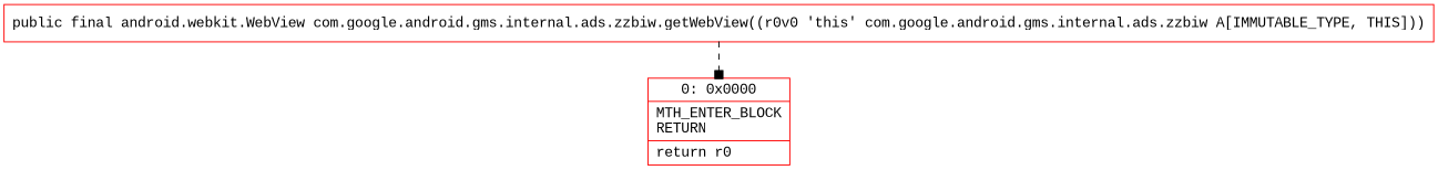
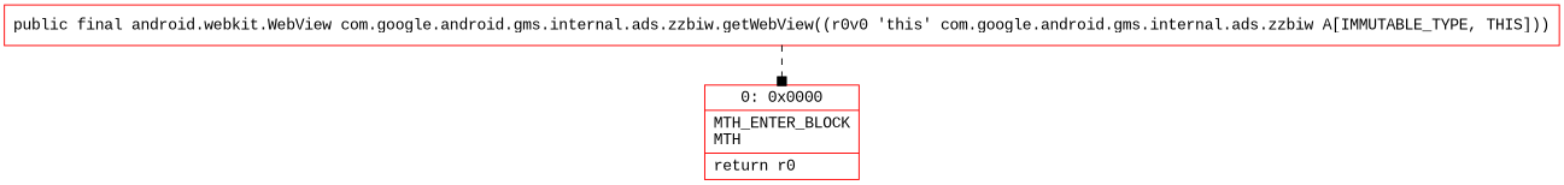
  digraph {
    fontname="Liberation Mono"
    node [shape=record color=red fontname="Liberation Mono"]
-   n1 [label="{0\:\ 0x0000|MTH_ENTER_BLOCK\lRETURN\l|return r0\l}"]
+   n1 [label="{0\:\ 0x0000|MTH_ENTER_BLOCK\lMTH\l|return r0\l}"]
    n2 [label="{public final android.webkit.WebView com.google.android.gms.internal.ads.zzbiw.getWebView((r0v0 'this' com.google.android.gms.internal.ads.zzbiw A[IMMUTABLE_TYPE, THIS])) }"]
    n2 -> n1 [style=dashed arrowhead=box fontname="Liberation Mono"]
  }
